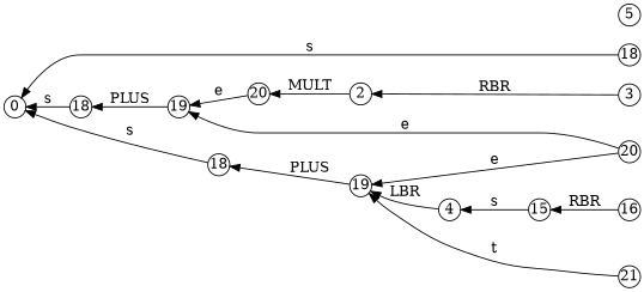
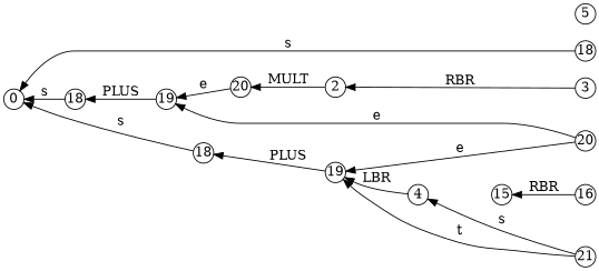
  digraph {
    rankdir=RL
    node [fixedsize=true shape=circle]
    n1 [label=18 width=0.3]
    n2 [label=20 width=0.3]
    n3 [label=21 width=0.3]
    n4 [label=3 width=0.3]
    n5 [label=16 width=0.3]
    n6 [label=0 width=0.3]
    n7 [label=19 width=0.3]
    n8 [label=2 width=0.3]
    n9 [label=18 width=0.3]
    5 [width=0.3]
    n11 [label=19 width=0.3]
    n12 [label=18 width=0.3]
    n13 [label=20 width=0.3]
    n14 [label=15 width=0.3]
    n15 [label=4 width=0.3]
    subgraph sub_1 {
      rank=same
      n1
      n2
      n3
      n4
      n5
    }
    subgraph sub_2 {
      rank=same
      n6
    }
    subgraph sub_3 {
      rank=same
      n7
      n8
    }
    subgraph sub_4 {
      rank=same
      n9
    }
    subgraph sub_5 {
      rank=same
      5
    }
    subgraph sub_6 {
      rank=same
      n11
    }
    subgraph sub_7 {
      rank=same
      n12
    }
    subgraph sub_8 {
      rank=same
      n13
    }
    subgraph sub_9 {
      rank=same
      n14
    }
    subgraph sub_10 {
      rank=same
      n15
    }
    n1 -> n6 [label=s]
    n2 -> n7 [label=e]
    n2 -> n11 [label=e]
    n3 -> n7 [label=t]
    n4 -> n8 [label=RBR]
    n5 -> n14 [label=RBR]
    n7 -> n9 [label=PLUS]
    n8 -> n13 [label=MULT]
    n9 -> n6 [label=s]
    n11 -> n12 [label=PLUS]
    n12 -> n6 [label=s]
    n13 -> n11 [label=e]
-   n14 -> n15 [label=s]
+   n3 -> n15 [label=s]
    n15 -> n7 [label=LBR]
  }
